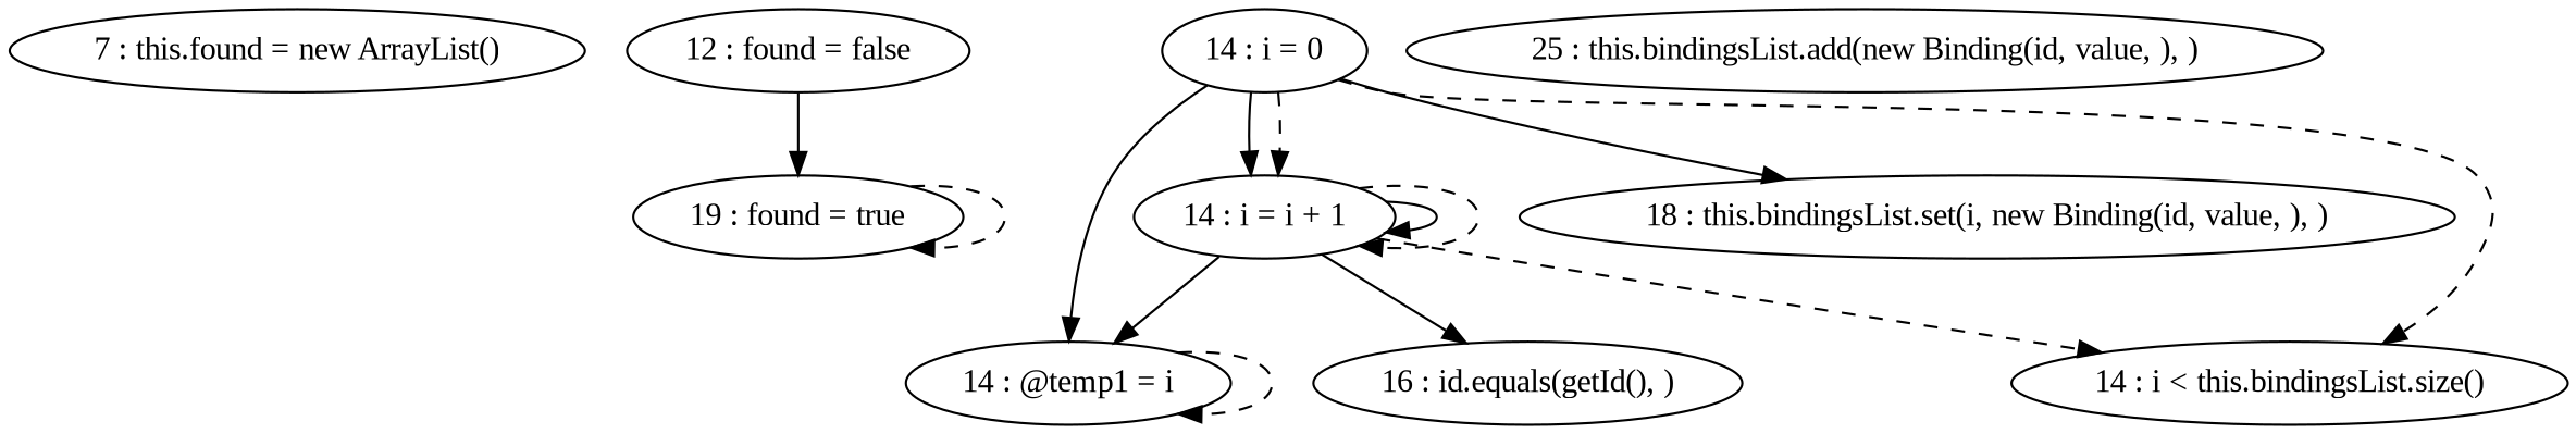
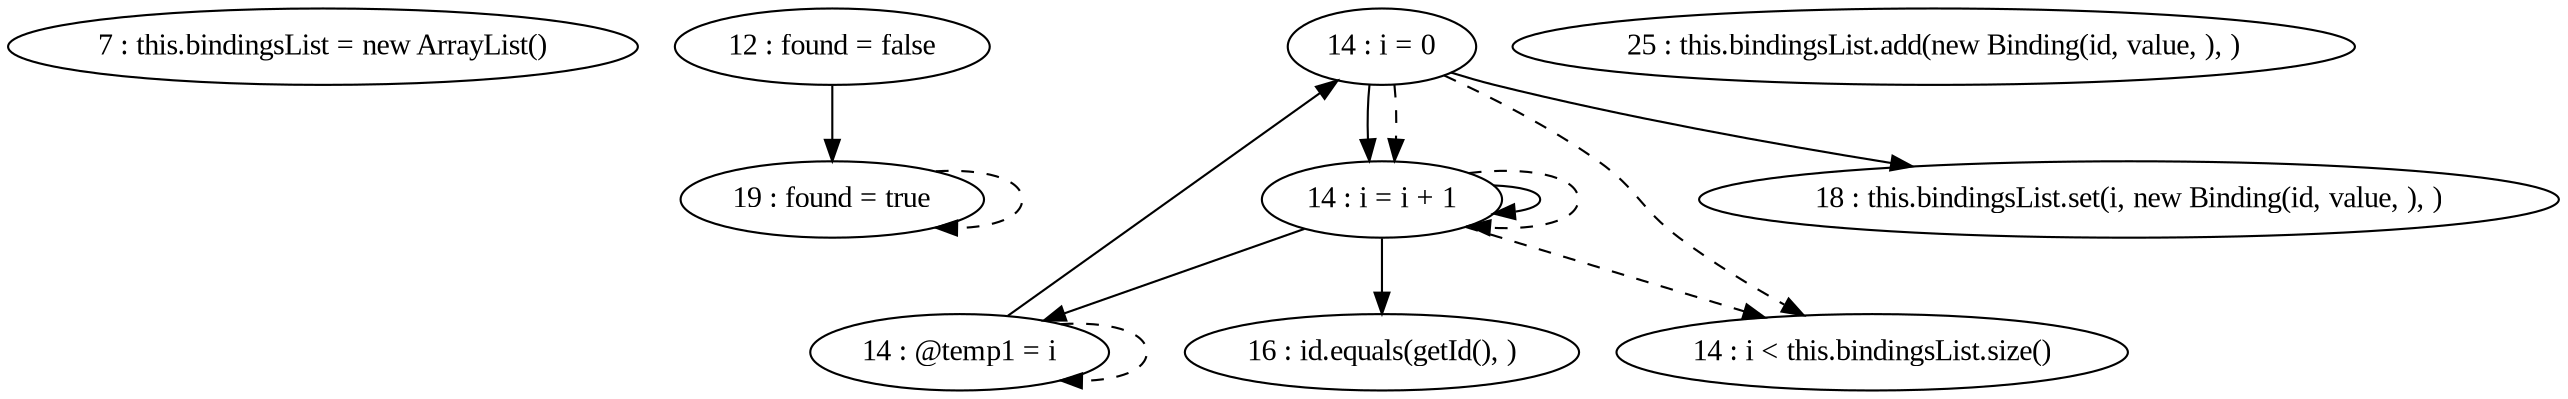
  digraph {
    fontname="Liberation Serif"
    node [fontname="Liberation Serif"]
    edge [fontname="Liberation Serif"]
-   "7 : this.bindingsList = new ArrayList()" [label="7 : this.found = new ArrayList()"]
+   "7 : this.bindingsList = new ArrayList()"
    "12 : found = false"
    "19 : found = true"
    "14 : i = 0"
    "14 : @temp1 = i"
    "14 : i = i + 1"
    "18 : this.bindingsList.set(i, new Binding(id, value, ), )"
    "14 : i < this.bindingsList.size()"
    "16 : id.equals(getId(), )"
    "25 : this.bindingsList.add(new Binding(id, value, ), )"
    "12 : found = false" -> "19 : found = true" [style=solid]
    "19 : found = true" -> "19 : found = true" [style=dashed]
-   "14 : i = 0" -> "14 : @temp1 = i"
+   "14 : @temp1 = i" -> "14 : i = 0"
    "14 : i = 0" -> "14 : i = i + 1"
    "14 : i = 0" -> "14 : i = i + 1" [style=dashed]
    "14 : i = 0" -> "18 : this.bindingsList.set(i, new Binding(id, value, ), )"
    "14 : i = 0" -> "14 : i < this.bindingsList.size()" [style=dashed]
    "14 : @temp1 = i" -> "14 : @temp1 = i" [style=dashed]
    "14 : i = i + 1" -> "14 : @temp1 = i"
    "14 : i = i + 1" -> "14 : i = i + 1"
    "14 : i = i + 1" -> "14 : i = i + 1" [style=dashed]
    "14 : i = i + 1" -> "14 : i < this.bindingsList.size()" [style=dashed]
    "14 : i = i + 1" -> "16 : id.equals(getId(), )"
  }
